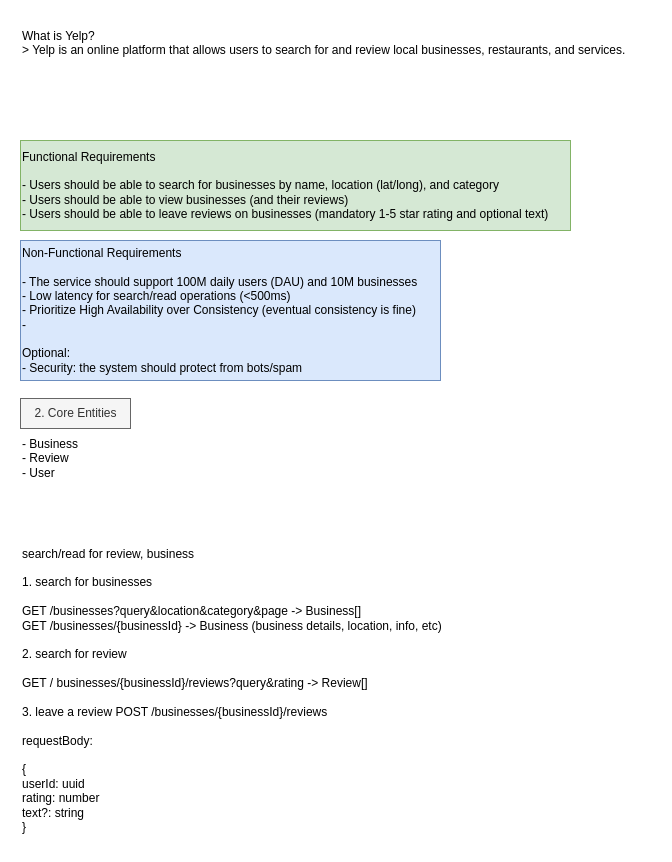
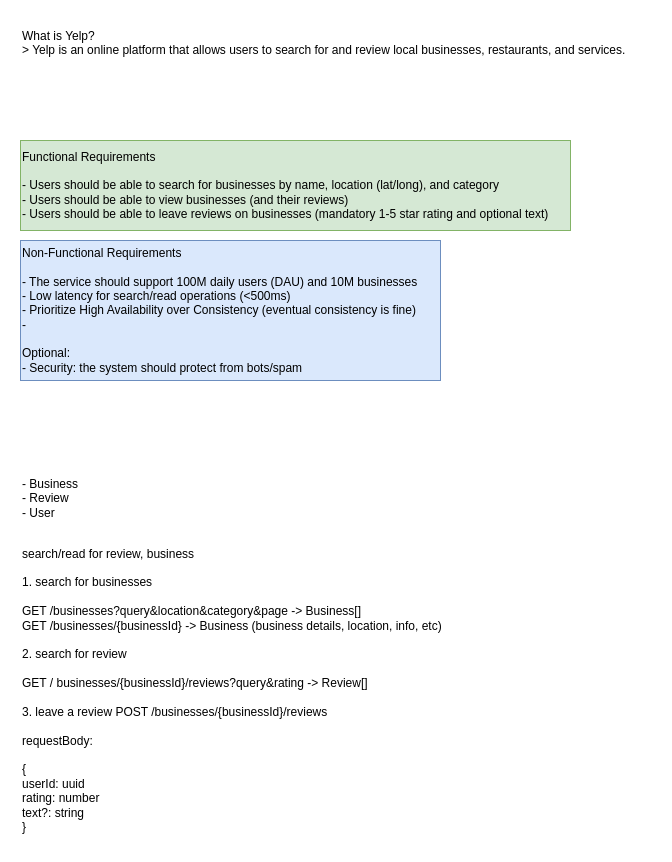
  <mxCell id="0" />
  <mxCell id="1" parent="0" />
  <mxCell id="2" value="Functional Requirements&lt;div&gt;&lt;br&gt;&lt;/div&gt;&lt;div&gt;-&amp;nbsp;&lt;span style=&quot;background-color: transparent; color: light-dark(rgb(0, 0, 0), rgb(255, 255, 255));&quot;&gt;Users should be able to search for businesses by name, location (lat/long), and category&lt;/span&gt;&lt;/div&gt;&lt;div&gt;- Users should be able to view businesses (and their reviews)&lt;/div&gt;&lt;div&gt;- Users should be able to leave reviews on businesses (mandatory 1-5 star rating and optional text)&lt;/div&gt;" style="text;html=1;align=left;verticalAlign=middle;resizable=0;points=[];autosize=1;strokeColor=#82b366;fillColor=#d5e8d4;" vertex="1" parent="1"><mxGeometry x="20" y="140" width="550" height="90" as="geometry" /></mxCell>
  <mxCell id="3" value="&lt;div&gt;What is Yelp?&lt;/div&gt;&lt;div&gt;&amp;gt; Yelp is an online platform that allows users to search for and review local businesses, restaurants, and services.&lt;/div&gt;&lt;div&gt;&lt;br&gt;&lt;/div&gt;" style="text;html=1;align=left;verticalAlign=middle;resizable=0;points=[];autosize=1;strokeColor=none;fillColor=none;" vertex="1" parent="1"><mxGeometry x="20" y="20" width="630" height="60" as="geometry" /></mxCell>
  <mxCell id="4" value="Non-Functional Requirements&lt;div&gt;&lt;br&gt;&lt;/div&gt;&lt;div&gt;- The service should support 100M daily users (DAU) and 10M businesses&lt;/div&gt;&lt;div&gt;- Low latency for search/read operations (&amp;lt;500ms)&lt;/div&gt;&lt;div&gt;- Prioritize High Availability over Consistency (eventual consistency is fine)&lt;/div&gt;&lt;div&gt;-&amp;nbsp;&lt;/div&gt;&lt;div&gt;&lt;br&gt;&lt;/div&gt;&lt;div&gt;Optional:&amp;nbsp;&lt;/div&gt;&lt;div&gt;- Security: the system should protect from bots/spam&lt;/div&gt;" style="text;html=1;align=left;verticalAlign=middle;resizable=0;points=[];autosize=1;strokeColor=#6c8ebf;fillColor=#dae8fc;" vertex="1" parent="1"><mxGeometry x="20" y="240" width="420" height="140" as="geometry" /></mxCell>
- <mxCell id="5" value="2. Core Entities" style="text;html=1;align=center;verticalAlign=middle;resizable=0;points=[];autosize=1;strokeColor=#666666;fillColor=#f5f5f5;fontColor=#333333;" vertex="1" parent="1"><mxGeometry x="20" y="398" width="110" height="30" as="geometry" /></mxCell>
- <mxCell id="6" value="- Business&lt;div&gt;- Review&lt;/div&gt;&lt;div&gt;- User&lt;/div&gt;" style="text;html=1;align=left;verticalAlign=middle;resizable=0;points=[];autosize=1;strokeColor=none;fillColor=none;" vertex="1" parent="1"><mxGeometry x="20" y="428" width="80" height="60" as="geometry" /></mxCell>
+ <mxCell id="6" value="- Business&lt;div&gt;- Review&lt;/div&gt;&lt;div&gt;- User&lt;/div&gt;" style="text;html=1;align=left;verticalAlign=middle;resizable=0;points=[];autosize=1;strokeColor=none;fillColor=none;" vertex="1" parent="1"><mxGeometry x="20" y="468" width="80" height="60" as="geometry" /></mxCell>
  <mxCell id="7" value="search/read for review, business&lt;div&gt;&lt;br&gt;&lt;/div&gt;&lt;div&gt;1. search for businesses&lt;/div&gt;&lt;div&gt;&lt;br&gt;&lt;/div&gt;&lt;div&gt;GET /businesses?query&amp;amp;location&amp;amp;category&amp;amp;page -&amp;gt; Business[]&lt;/div&gt;&lt;div&gt;GET /businesses/{businessId} -&amp;gt; Business (business details, location, info, etc)&lt;/div&gt;&lt;div&gt;&lt;br&gt;&lt;/div&gt;&lt;div&gt;2. search for review&lt;/div&gt;&lt;div&gt;&lt;br&gt;&lt;/div&gt;&lt;div&gt;GET / businesses/{businessId}/reviews?query&amp;amp;rating -&amp;gt; Review[]&lt;/div&gt;&lt;div&gt;&lt;br&gt;&lt;div&gt;3. leave a review POST /businesses/{businessId}/reviews&lt;/div&gt;&lt;div&gt;&lt;br&gt;&lt;/div&gt;&lt;div&gt;requestBody:&lt;/div&gt;&lt;div&gt;&lt;br&gt;&lt;/div&gt;&lt;div&gt;{&lt;/div&gt;&lt;div&gt;userId: uuid&lt;/div&gt;&lt;div&gt;rating: number&lt;/div&gt;&lt;div&gt;text?: string&lt;/div&gt;&lt;div&gt;}&lt;/div&gt;&lt;/div&gt;" style="text;html=1;align=left;verticalAlign=middle;resizable=0;points=[];autosize=1;strokeColor=none;fillColor=none;" vertex="1" parent="1"><mxGeometry x="20" y="540" width="440" height="300" as="geometry" /></mxCell>
